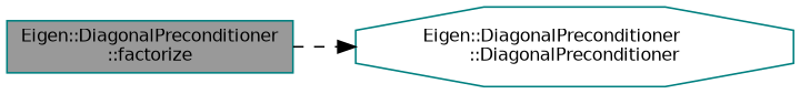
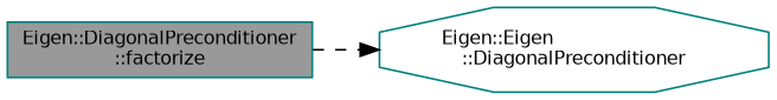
  digraph {
    rankdir=LR
    node [color=teal fontname=Helvetica fontsize=10 style=filled]
    n1 [fillcolor=grey60 fontcolor=black height=0.2 label="Eigen::DiagonalPreconditioner\l::factorize" shape=box width=0.4]
-   n2 [fillcolor=white height=0.2 label="Eigen::DiagonalPreconditioner\l::DiagonalPreconditioner" shape=octagon width=0.4]
+   n2 [fillcolor=white height=0.2 label="Eigen::Eigen\l::DiagonalPreconditioner" shape=octagon width=0.4]
    n1 -> n2 [color=black fontname=Helvetica fontsize=10 labelfontname=Helvetica labelfontsize=10 style=dashed]
  }
